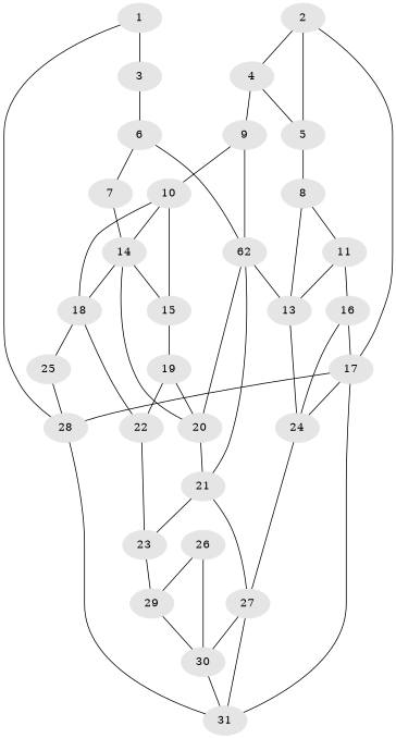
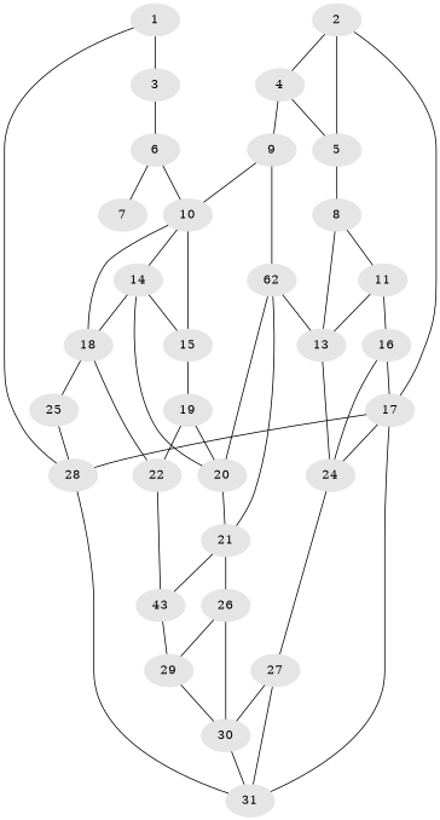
  graph {
    node [color=gray90 style=filled]
    edge [weight=1.0]
    1
    3
    28
    6
    31
    2
    4
    5
    17
    9
    8
    24
    7
    10
    n15 [label=62]
    11
    13
    14
    18
    15
    20
    22
    25
    16
    21
    19
-   23
+   23 [label=43]
    26
    27
    29
    30
    1 -- 3 [weight=2.0]
    1 -- 28
    3 -- 6 [weight=2.0]
    28 -- 31
    6 -- 7
-   6 -- n15
+   6 -- 10
    2 -- 4
    2 -- 5
    2 -- 17
    4 -- 5
    4 -- 9 [weight=2.0]
    5 -- 8 [weight=2.0]
    17 -- 28 [weight=2.0]
    17 -- 31
    17 -- 24
    9 -- 10
    9 -- n15
    8 -- 11
    8 -- 13
    24 -- 27
-   7 -- 14
    10 -- 14
    10 -- 18
    10 -- 15
    n15 -- 13
    n15 -- 20
    n15 -- 21
    11 -- 13
    11 -- 16 [weight=2.0]
    13 -- 24
    14 -- 18
    14 -- 15
    14 -- 20
    18 -- 22
    18 -- 25
    15 -- 19
    20 -- 21
    22 -- 23
    25 -- 28 [weight=2.0]
    16 -- 17
    16 -- 24
    21 -- 23
-   21 -- 27
+   21 -- 26
    19 -- 20
    19 -- 22
    23 -- 29 [weight=2.0]
    26 -- 29
    26 -- 30
    27 -- 31
    27 -- 30
    29 -- 30
    30 -- 31
  }
